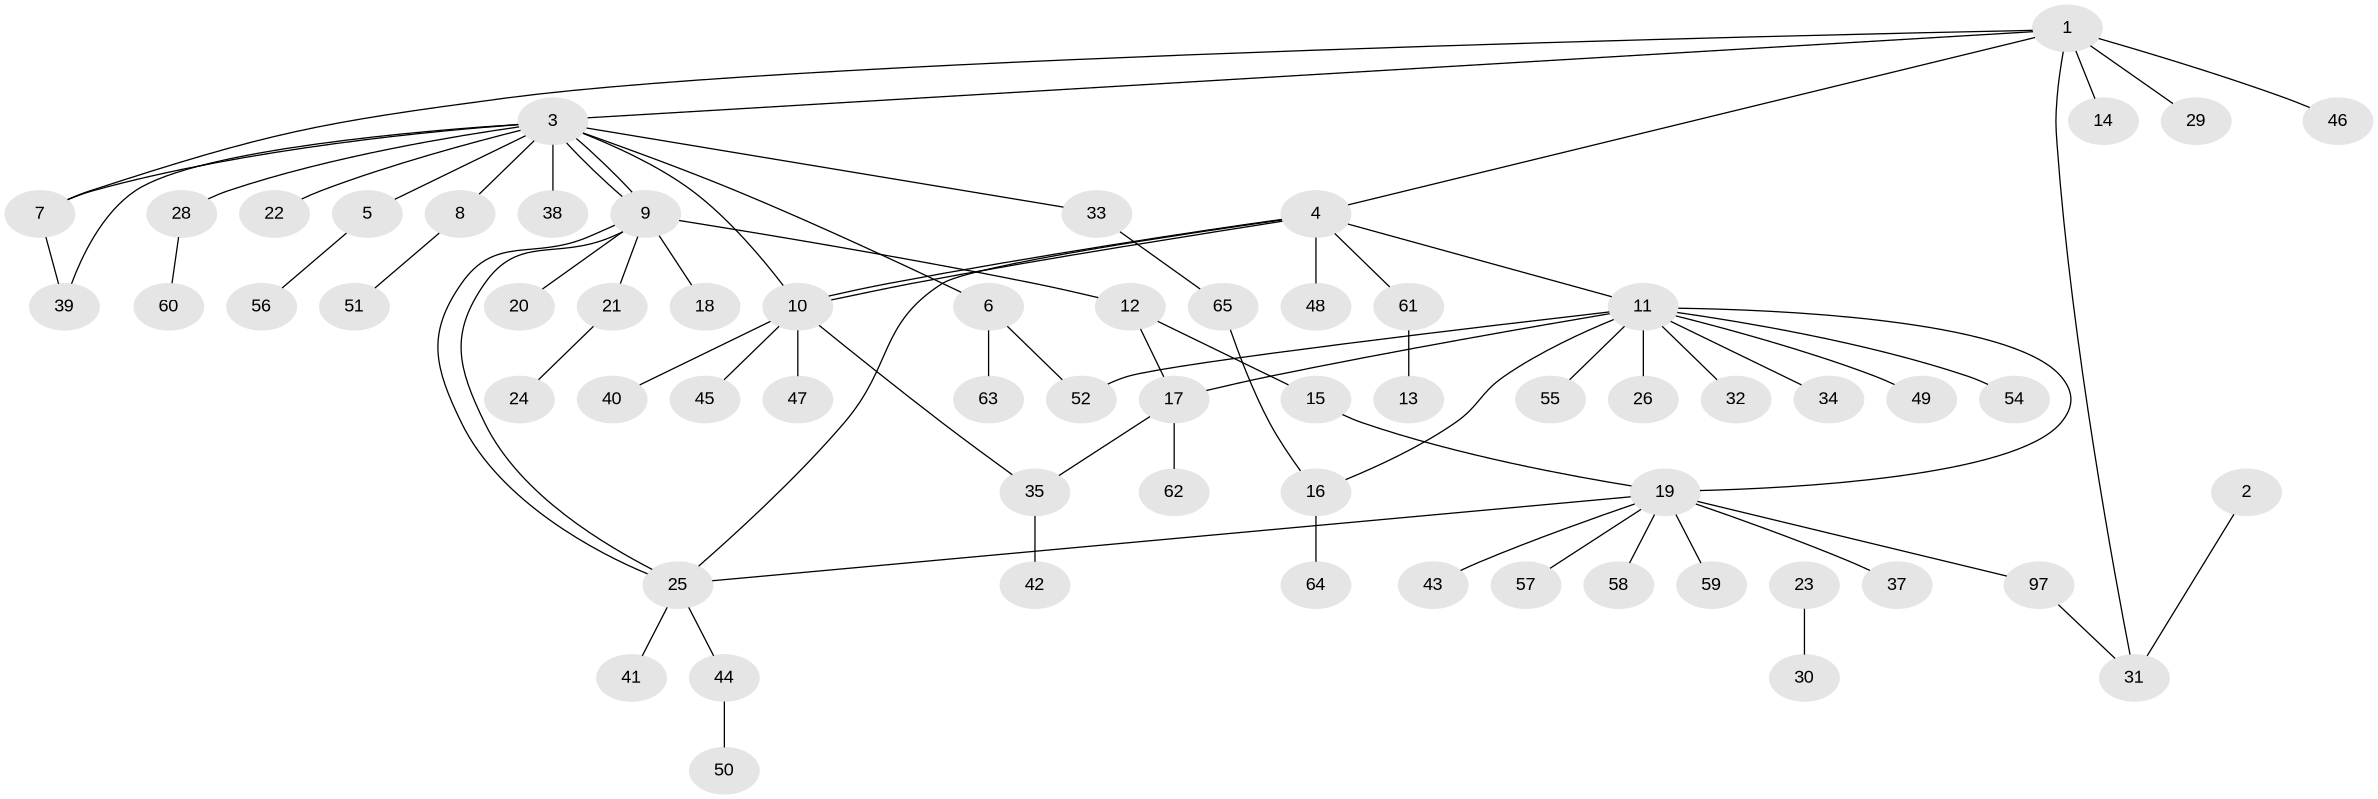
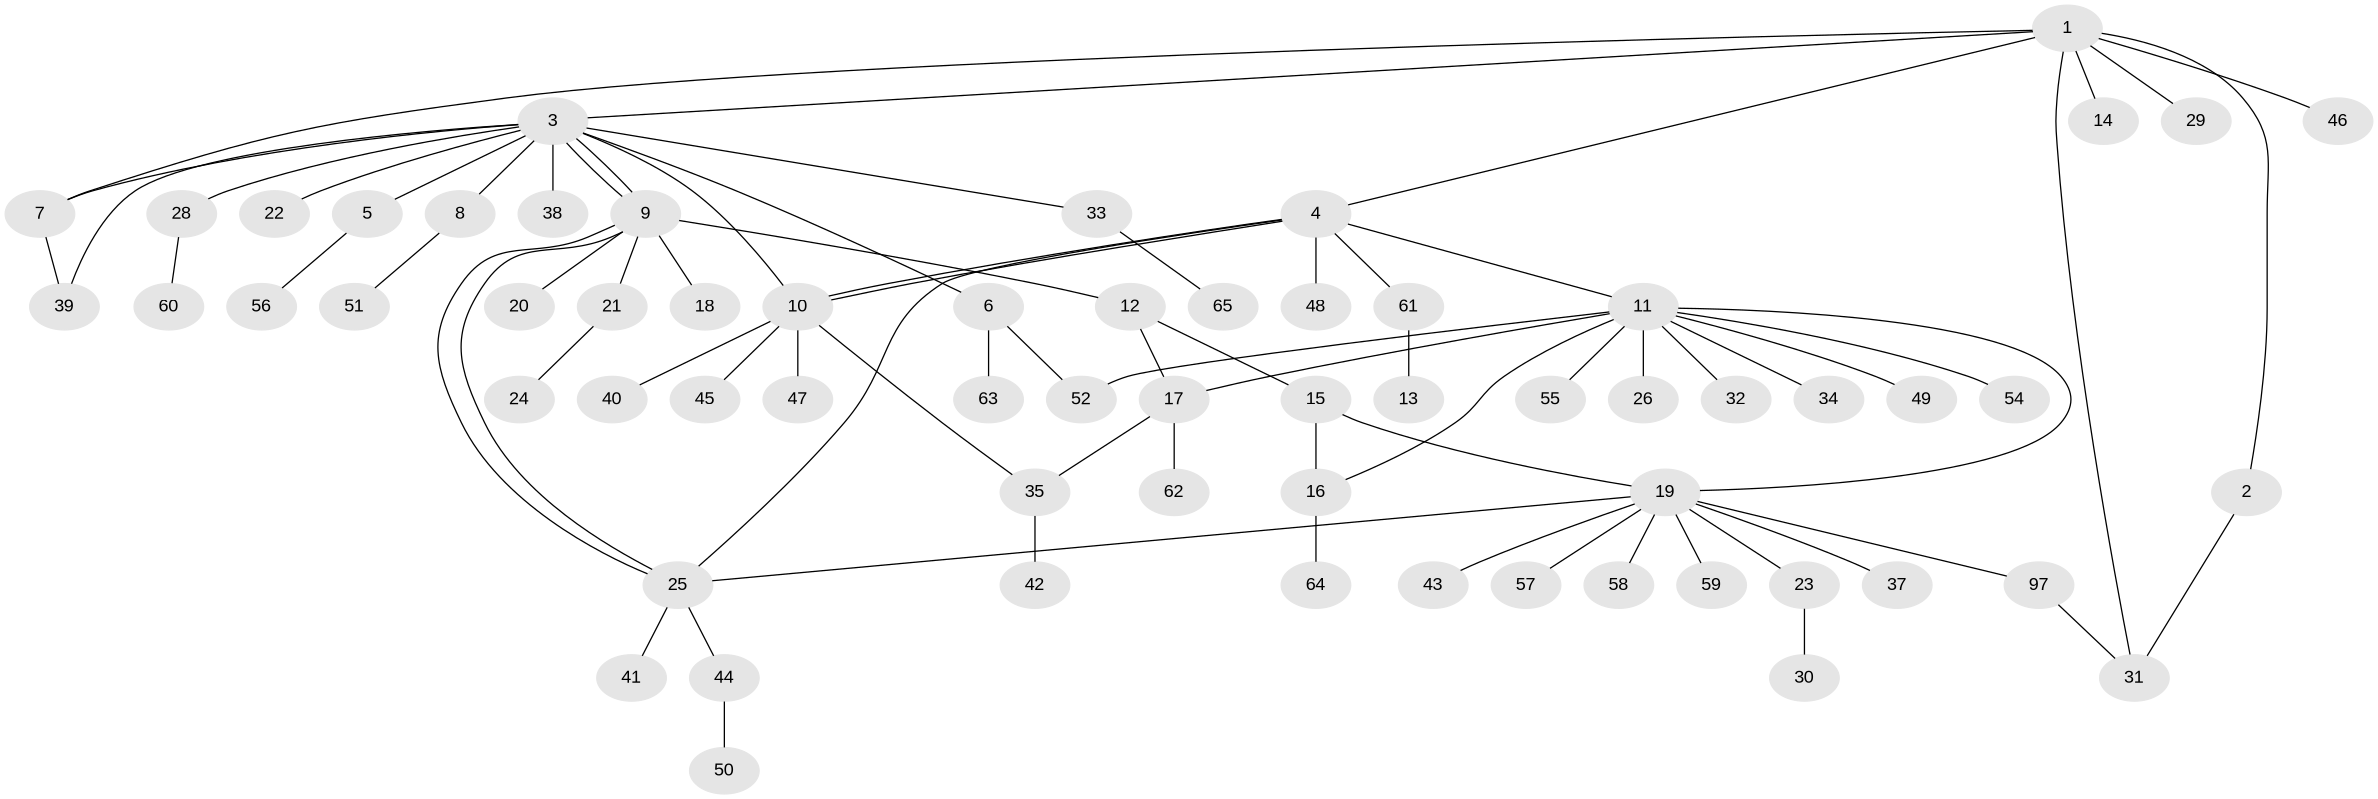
  graph {
    fontname="Liberation Sans"
    node [color=gray90 fontname="Liberation Sans" style=filled]
    edge [fontname="Liberation Sans"]
    1
    2
    3
    4
    7
    14
    29
    31
    46
    5
    6
    8
    9
    10
    22
    28
    33
    38
    39
    11
    25
    48
    61
    56
    52
    63
    51
    12
    18
    20
    21
    35
    40
    45
    47
    60
    65
    16
    17
    19
    26
    32
    34
    49
    54
    55
    41
    44
    13
    15
    24
    42
    64
    62
    23
    n56 [label=97]
    37
    43
    57
    58
    59
    30
    50
+   1 -- 2
    1 -- 3
    1 -- 4
    1 -- 7
    1 -- 14
    1 -- 29
    1 -- 31
    1 -- 46
    2 -- 31
    3 -- 7
    3 -- 5
    3 -- 6
    3 -- 8
    3 -- 9
    3 -- 9
    3 -- 10
    3 -- 22
    3 -- 28
    3 -- 33
    3 -- 38
    3 -- 39
    4 -- 10
    4 -- 10
    4 -- 11
    4 -- 25
    4 -- 48
    4 -- 61
    7 -- 39
    5 -- 56
    6 -- 52
    6 -- 63
    8 -- 51
    9 -- 25
    9 -- 25
    9 -- 12
    9 -- 18
    9 -- 20
    9 -- 21
    10 -- 35
    10 -- 40
    10 -- 45
    10 -- 47
    28 -- 60
    33 -- 65
    11 -- 52
    11 -- 16
    11 -- 17
    11 -- 19
    11 -- 26
    11 -- 32
    11 -- 34
    11 -- 49
    11 -- 54
    11 -- 55
    25 -- 41
    25 -- 44
    61 -- 13
    12 -- 17
    12 -- 15
    21 -- 24
    35 -- 42
    16 -- 64
    17 -- 35
    17 -- 62
    19 -- 25
+   19 -- 23
    19 -- n56
    19 -- 37
    19 -- 43
    19 -- 57
    19 -- 58
    19 -- 59
    44 -- 50
-   65 -- 16
+   15 -- 16
    15 -- 19
    23 -- 30
    n56 -- 31
  }
